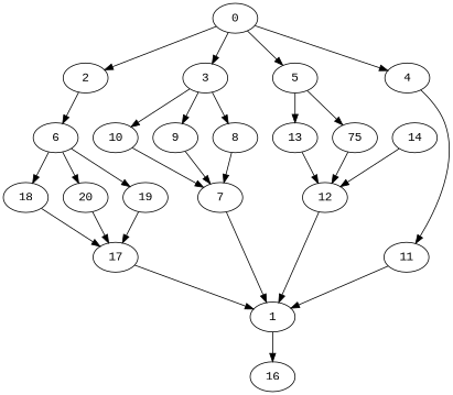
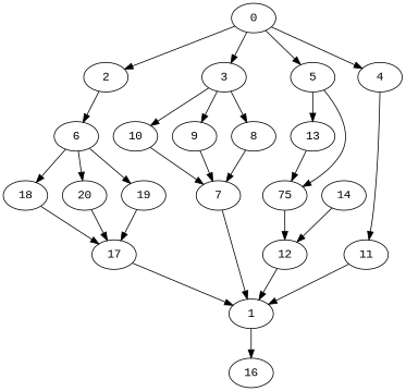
  digraph {
    "Duplicate states"=0
    GraphType=S_P
    "Max states in OPEN"=0
    Modes="120000ms; topo-ordered tasks, ; Pruning: task equivalence, fixed order ready list, ; F-value: ; Optimisation: best schedule length (SL) optimisation on equal, "
    NumberOfTasks=21
    "Pruned using list schedule length"=190043945
    "States removed from OPEN"=0
    TargetSystem="Homogeneous-4"
    "Time to schedule (ms)"=119202
    "Total idle time"=71
    "Total schedule length"=80
    "Total sequential time"=176
    "Total states created"=629998984
    fontname="Liberation Mono"
    node ["Finish time"=56 Processor=0 Weight=11 fontname="Liberation Mono"]
    edge [Weight=8 fontname="Liberation Mono"]
    0 ["Finish time"=16 "Start time"=0 Weight=16]
    2 ["Finish time"=28 Processor=1 "Start time"=25 Weight=3]
    3 ["Finish time"=27 "Start time"=16]
    5 ["Finish time"=29 Processor=2 "Start time"=24 Weight=5]
    4 ["Finish time"=31 Processor=3 "Start time"=19 Weight=12]
    6 ["Finish time"=36 Processor=1 "Start time"=28 Weight=8]
    10 ["Finish time"=51 Processor=2 "Start time"=35 Weight=16]
    9 ["Finish time"=47 "Start time"=33 Weight=14]
    8 ["Finish time"=33 "Start time"=27 Weight=6]
    13 ["Finish time"=42 Processor=3 "Start time"=31]
    n11 ["Finish time"=39 Processor=1 "Start time"=36 Weight=3 label=75]
    11 [Processor=1 "Start time"=50 Weight=6]
    18 ["Finish time"=50 Processor=1 "Start time"=39]
    20 ["Finish time"=53 Processor=3 "Start time"=42]
    19 ["Finish time"=53 "Start time"=47 Weight=6]
    7 ["Finish time"=55 Processor=2 "Start time"=52 Weight=3]
    12 ["Start time"=53 Weight=3]
    14 ["Finish time"=35 Processor=2 "Start time"=29 Weight=6]
    1 ["Finish time"=72 Processor=3 "Start time"=61]
    17 ["Finish time"=61 Processor=3 "Start time"=55 Weight=6]
    16 ["Finish time"=80 Processor=3 "Start time"=72 Weight=8]
    0 -> 2 [Weight=9]
    0 -> 3 [Weight=10]
    0 -> 5
    0 -> 4 [Weight=3]
    2 -> 6 [Weight=7]
    3 -> 10
    3 -> 9 [Weight=9]
    3 -> 8 [Weight=10]
    5 -> 13 [Weight=2]
    5 -> n11 [Weight=7]
    4 -> 11
    6 -> 18 [Weight=10]
    6 -> 20 [Weight=2]
    6 -> 19 [Weight=4]
    10 -> 7 [Weight=7]
    9 -> 7 [Weight=5]
    8 -> 7 [Weight=9]
-   13 -> 12 [Weight=6]
+   13 -> n11 [Weight=6]
    n11 -> 12
    11 -> 1 [Weight=5]
    18 -> 17 [Weight=3]
    20 -> 17 [Weight=3]
    19 -> 17 [Weight=2]
    7 -> 1 [Weight=6]
    12 -> 1 [Weight=5]
    14 -> 12 [Weight=6]
    1 -> 16 [Weight=4]
    17 -> 1 [Weight=5]
  }
